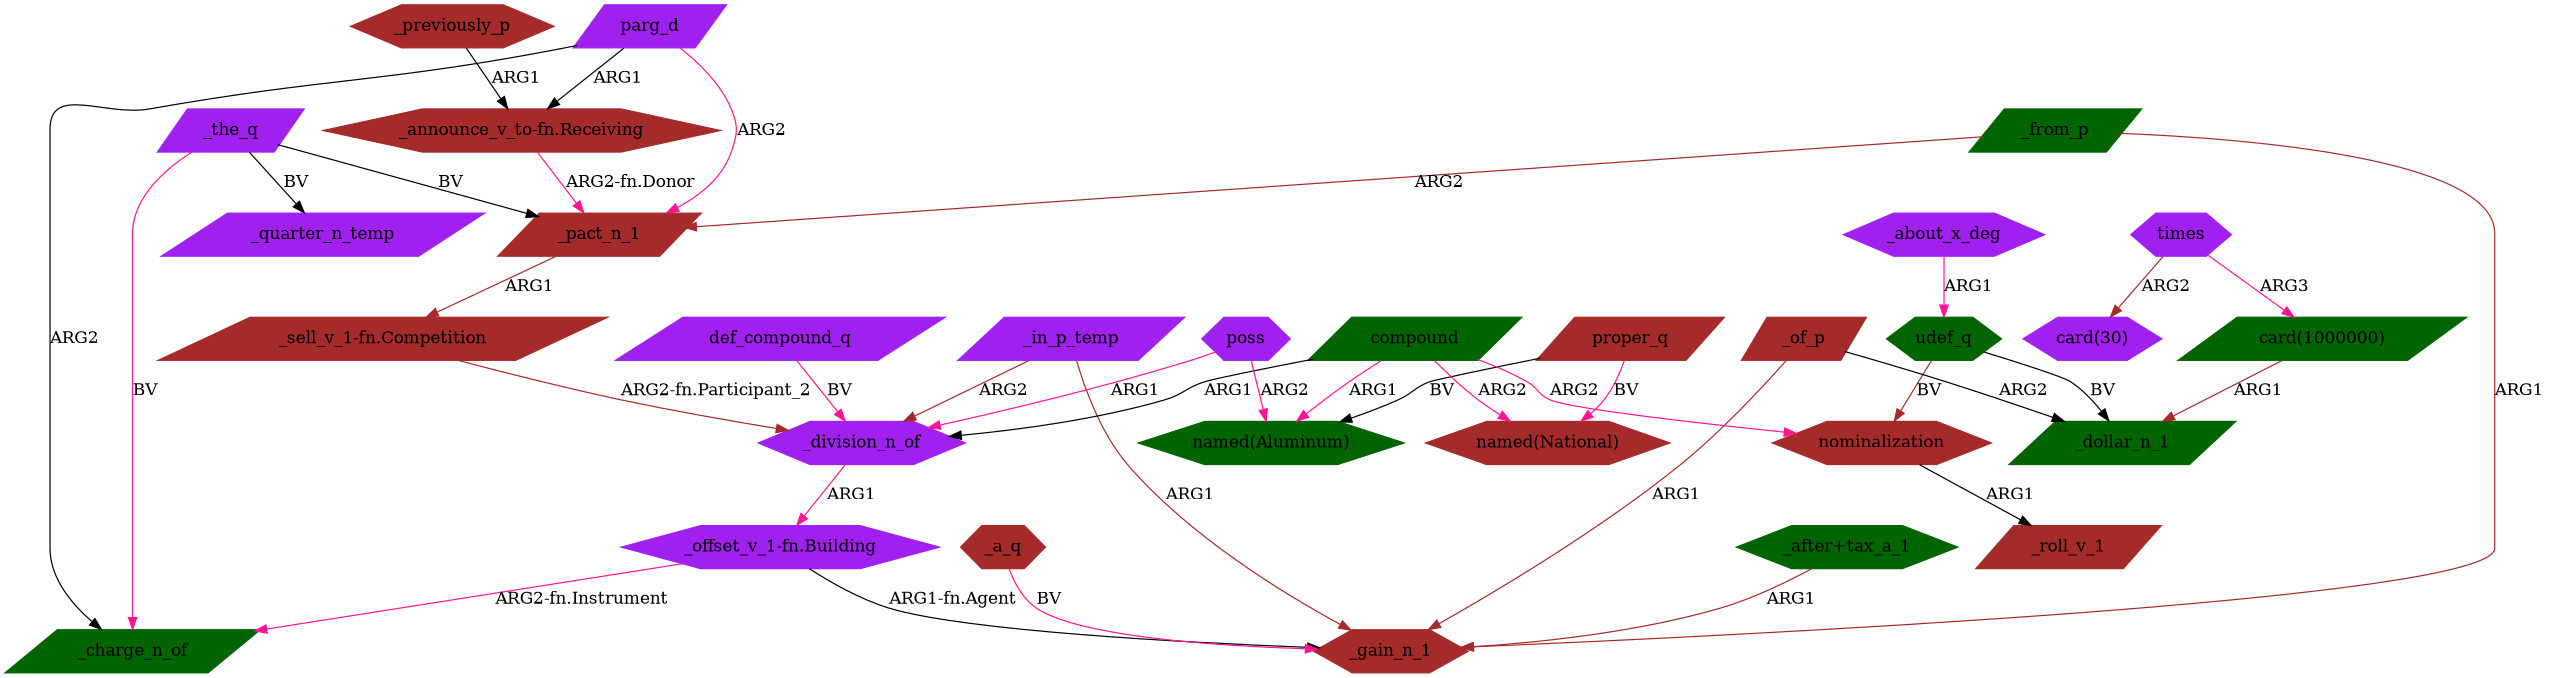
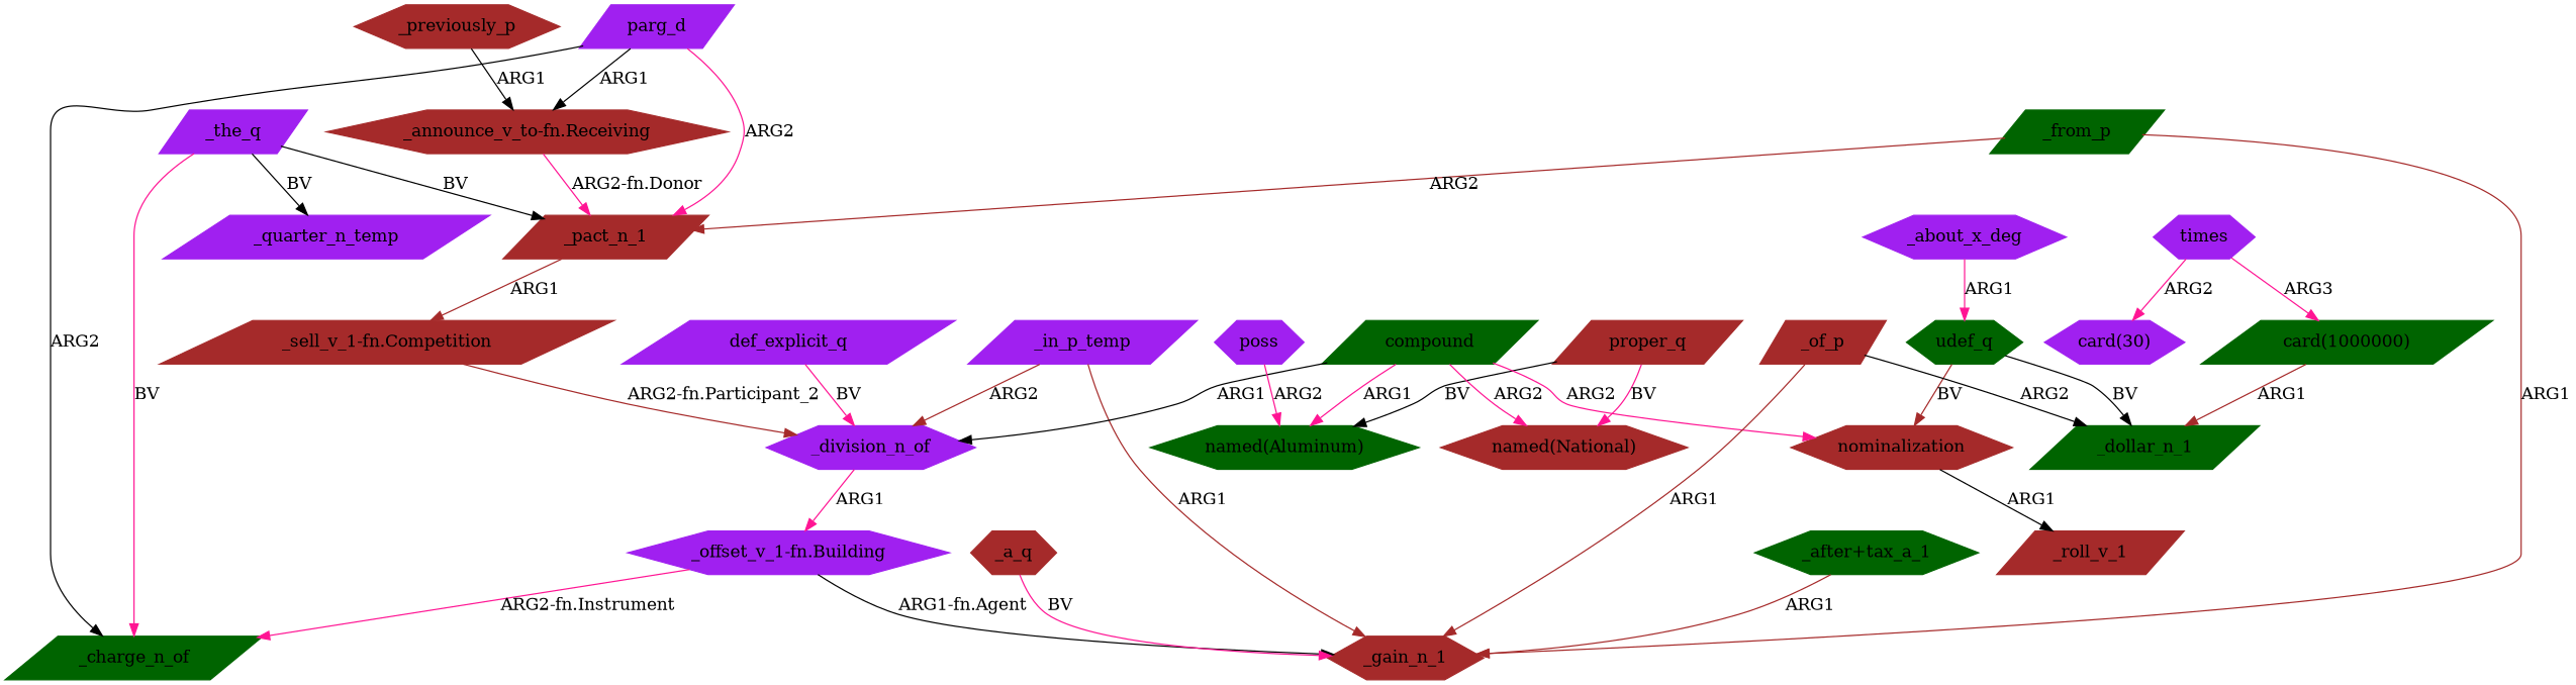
  digraph {
    node [color=brown shape=hexagon style=filled]
    edge [color=deeppink]
    _gain_n_1
    _in_p_temp [color=purple shape=parallelogram]
    _division_n_of [color=purple]
    "_offset_v_1-fn.Building" [color=purple]
    _charge_n_of [color=darkgreen shape=parallelogram]
    parg_d [color=purple shape=parallelogram]
    _pact_n_1 [shape=parallelogram]
    "_announce_v_to-fn.Receiving"
    "_sell_v_1-fn.Competition" [shape=parallelogram]
    proper_q [shape=parallelogram]
    "named(Aluminum)" [color=darkgreen]
    "named(National)"
    _from_p [color=darkgreen shape=parallelogram]
-   def_explicit_q [color=purple shape=parallelogram label=def_compound_q]
+   def_explicit_q [color=purple shape=parallelogram]
    _the_q [color=purple shape=parallelogram]
    _quarter_n_temp [color=purple shape=parallelogram]
    udef_q [color=darkgreen]
    nominalization
    _dollar_n_1 [color=darkgreen shape=parallelogram]
    _roll_v_1 [shape=parallelogram]
    times [color=purple]
    "card(1000000)" [color=darkgreen shape=parallelogram]
    "card(30)" [color=purple]
    compound [color=darkgreen shape=parallelogram]
    _of_p [shape=parallelogram]
    _about_x_deg [color=purple]
    _previously_p
    _a_q
    poss [color=purple]
    "_after+tax_a_1" [color=darkgreen]
    _in_p_temp -> _gain_n_1 [color=brown label=ARG1]
    _in_p_temp -> _division_n_of [color=brown label=ARG2]
    _division_n_of -> "_offset_v_1-fn.Building" [label=ARG1]
    "_offset_v_1-fn.Building" -> _gain_n_1 [color=black label="ARG1-fn.Agent"]
    "_offset_v_1-fn.Building" -> _charge_n_of [label="ARG2-fn.Instrument"]
    parg_d -> _charge_n_of [color=black label=ARG2]
    parg_d -> _pact_n_1 [label=ARG2]
    parg_d -> "_announce_v_to-fn.Receiving" [color=black label=ARG1]
    _pact_n_1 -> "_sell_v_1-fn.Competition" [color=brown label=ARG1]
    "_announce_v_to-fn.Receiving" -> _pact_n_1 [label="ARG2-fn.Donor"]
    "_sell_v_1-fn.Competition" -> _division_n_of [color=brown label="ARG2-fn.Participant_2"]
    proper_q -> "named(Aluminum)" [color=black label=BV]
    proper_q -> "named(National)" [label=BV]
    _from_p -> _gain_n_1 [color=brown label=ARG1]
    _from_p -> _pact_n_1 [color=brown label=ARG2]
    def_explicit_q -> _division_n_of [label=BV]
    _the_q -> _charge_n_of [label=BV]
    _the_q -> _pact_n_1 [color=black label=BV]
    _the_q -> _quarter_n_temp [color=black label=BV]
    udef_q -> nominalization [color=brown label=BV]
    udef_q -> _dollar_n_1 [color=black label=BV]
    nominalization -> _roll_v_1 [color=black label=ARG1]
    times -> "card(1000000)" [label=ARG3]
-   times -> "card(30)" [color=brown label=ARG2]
+   times -> "card(30)" [label=ARG2]
    "card(1000000)" -> _dollar_n_1 [color=brown label=ARG1]
    compound -> _division_n_of [color=black label=ARG1]
    compound -> "named(Aluminum)" [label=ARG1]
    compound -> "named(National)" [label=ARG2]
    compound -> nominalization [label=ARG2]
    _of_p -> _gain_n_1 [color=brown label=ARG1]
    _of_p -> _dollar_n_1 [color=black label=ARG2]
    _about_x_deg -> udef_q [label=ARG1]
    _previously_p -> "_announce_v_to-fn.Receiving" [color=black label=ARG1]
    _a_q -> _gain_n_1 [label=BV]
-   poss -> _division_n_of [label=ARG1]
    poss -> "named(Aluminum)" [label=ARG2]
    "_after+tax_a_1" -> _gain_n_1 [color=brown label=ARG1]
  }
